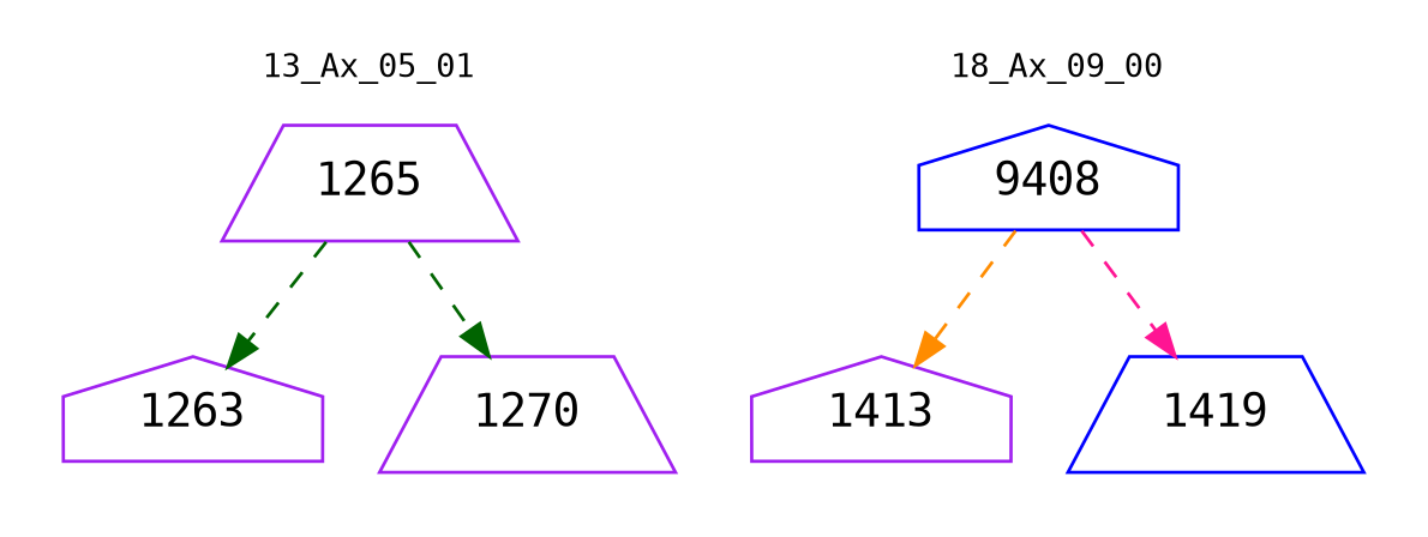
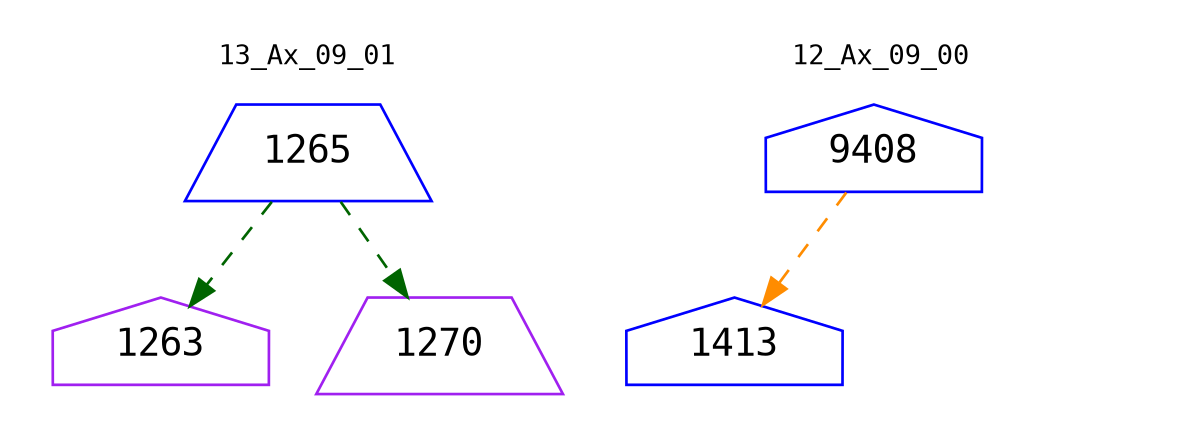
  digraph {
    fontname="DejaVu Sans Mono"
    node [color=purple fontname="DejaVu Sans Mono" shape=trapezium]
    edge [color=darkgreen fontname="DejaVu Sans Mono" style=dashed]
-   n1 [label=1265]
+   n1 [color=blue label=1265]
    n2 [label=1263 shape=house]
    n3 [label=1270]
    n4 [color=blue label=9408 shape=house]
-   n5 [label=1413 shape=house]
-   n6 [color=blue label=1419]
+   n5 [color=blue label=1413 shape=house]
    subgraph cluster_1 {
      color=white
      fontsize=10
-     label="13_Ax_05_01"
+     label="13_Ax_09_01"
      n1
      n2
      n3
    }
    subgraph cluster_2 {
      color=white
      fontsize=10
-     label="18_Ax_09_00"
+     label="12_Ax_09_00"
      n4
      n5
-     n6
    }
    n1 -> n2
    n1 -> n3
    n4 -> n5 [color=darkorange]
-   n4 -> n6 [color=deeppink]
  }
